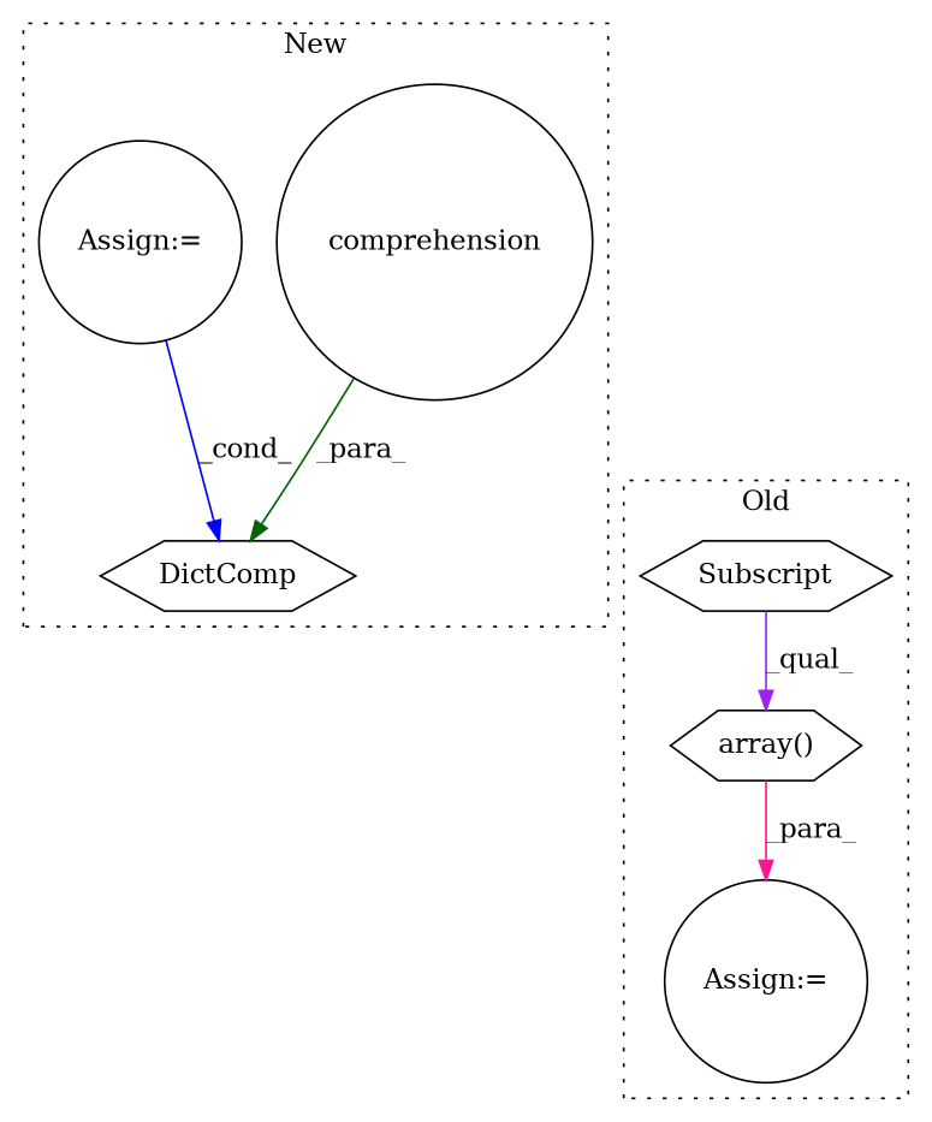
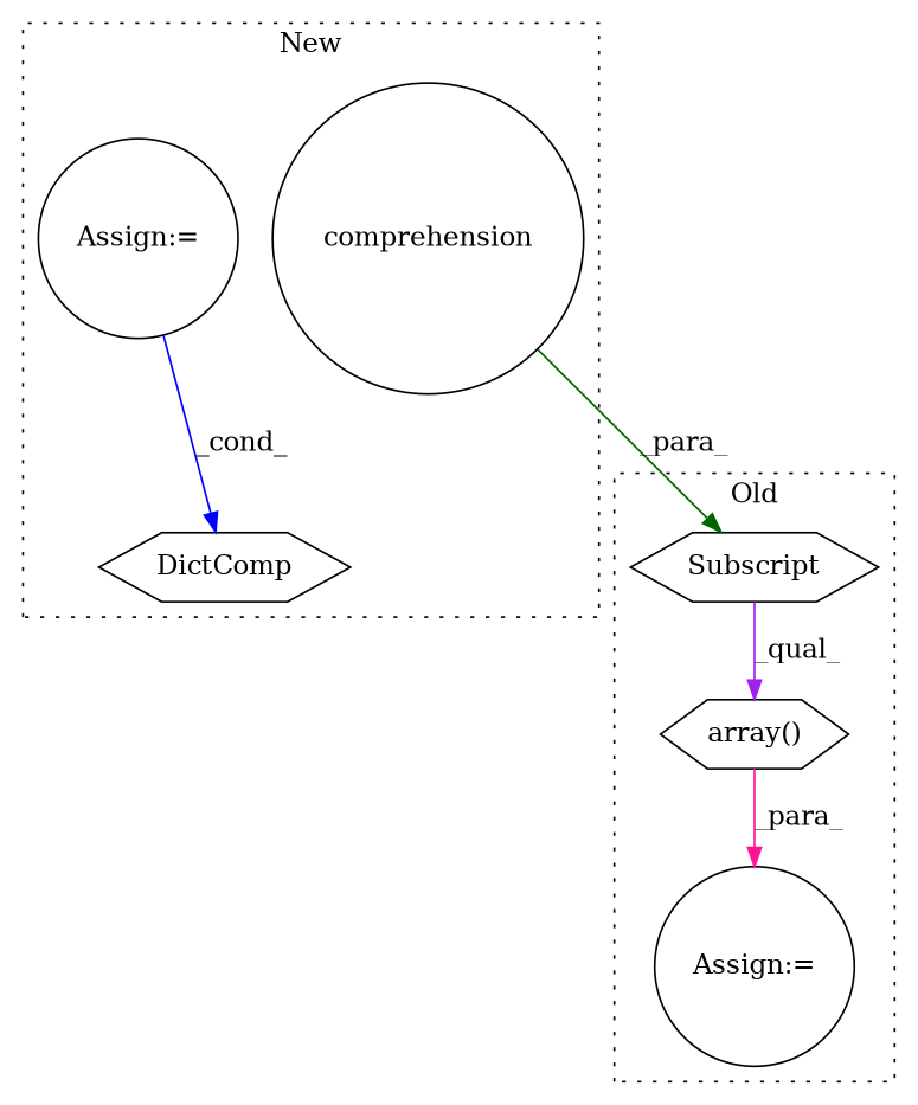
  digraph {
    node [a=68 l=3 shape=hexagon]
    n1 [a=84 l=60 label=DictComp s=2376]
    n2 [a=45 label=comprehension s=2402 shape=circle]
    n3 [label="Assign:=" s=2266 shape=circle]
    n4 [a=75 l="9,1" label="array()" s="2187,2252"]
    n5 [l=21 label="Assign:=" s=2265 shape=circle]
    n6 [a=63 l="9,0" label=Subscript s="2337,0"]
    subgraph cluster_1 {
      label=New
      style=dotted
      n1
      n2
      n3
    }
    subgraph cluster_2 {
      label=Old
      style=dotted
      n4
      n5
      n6
    }
-   n2 -> n1 [color=darkgreen label=_para_]
+   n2 -> n6 [color=darkgreen label=_para_]
    n3 -> n1 [color=blue label=_cond_]
    n4 -> n5 [color=deeppink label=_para_]
    n6 -> n4 [color=purple label=_qual_]
  }
